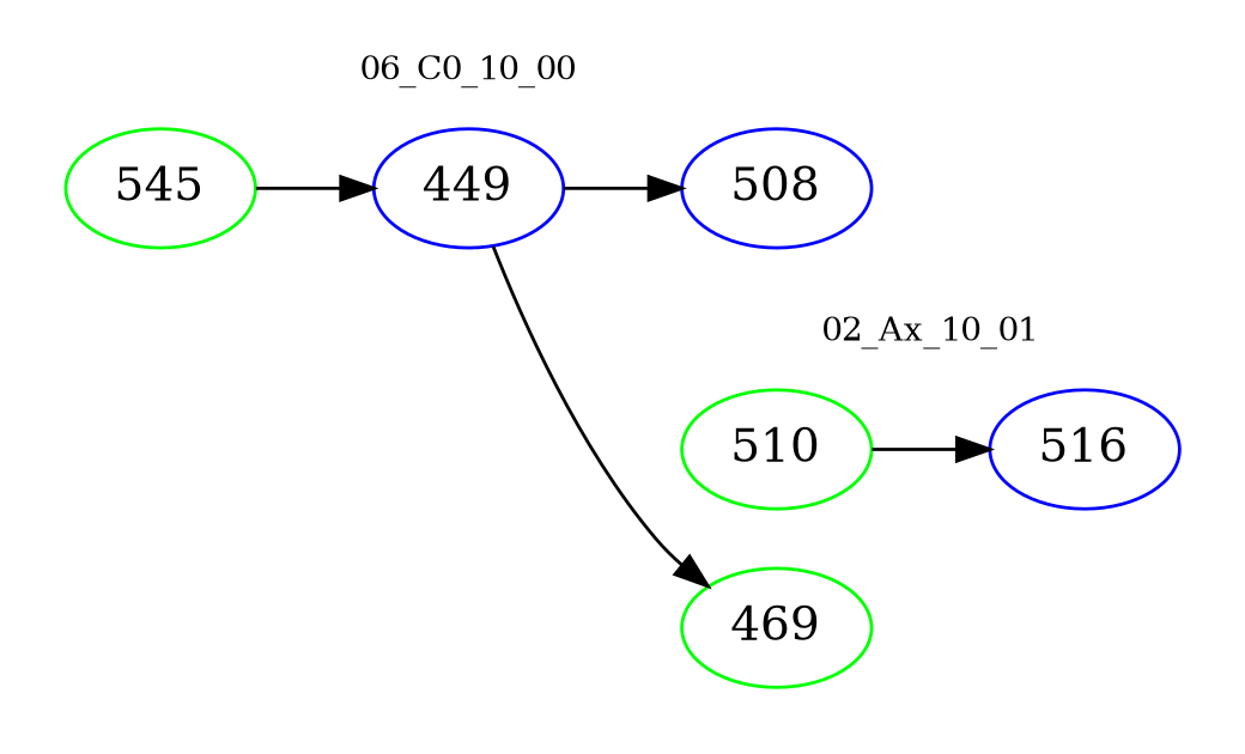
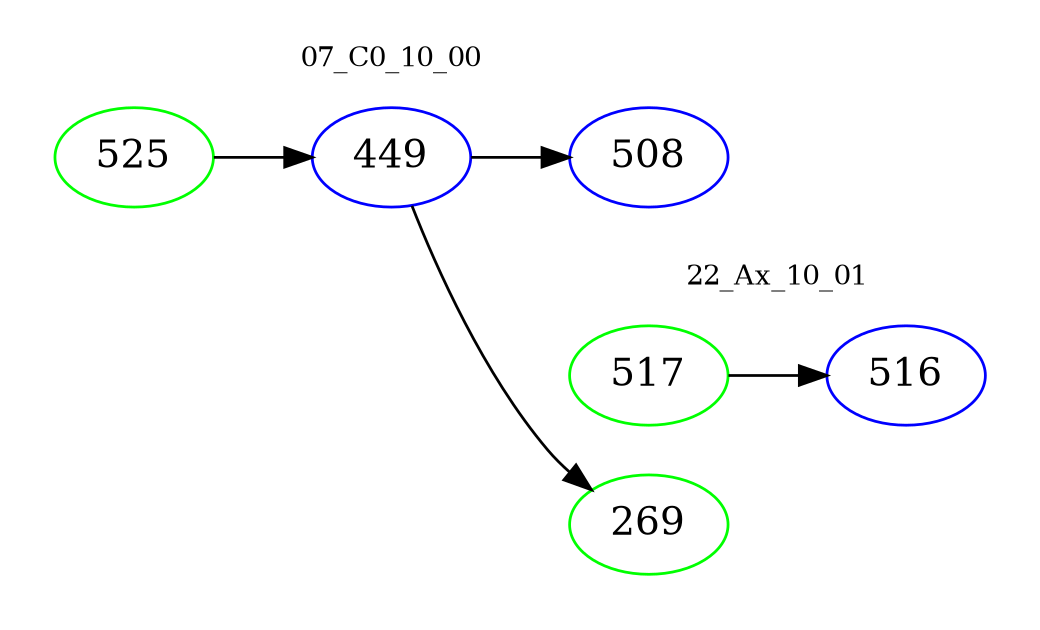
  digraph {
    rankdir=LR
    node [color=green]
    edge [color=black]
-   n1 [label=510]
+   n1 [label=517]
    n2 [color=blue label=516]
-   n3 [label=469]
-   n4 [label=545]
+   n3 [label=269]
+   n4 [label=525]
    n5 [color=blue label=449]
    n6 [color=blue label=508]
    subgraph cluster_1 {
      color=white
      fontsize=10
-     label="02_Ax_10_01"
+     label="22_Ax_10_01"
      n1
      n2
      n3
    }
    subgraph cluster_2 {
      color=white
      fontsize=10
-     label="06_C0_10_00"
+     label="07_C0_10_00"
      n4
      n5
      n6
    }
    n1 -> n2
    n4 -> n5
    n5 -> n3
    n5 -> n6
  }
